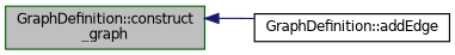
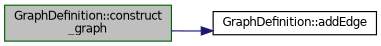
  digraph {
    rankdir=LR
    node [fontname=Helvetica fontsize=10 shape=record style=filled]
    n1 [color=darkgreen fillcolor=grey75 fontcolor=black height=0.2 label="GraphDefinition::construct\l_graph" width=0.4]
    n2 [color=black fillcolor=white height=0.2 label="GraphDefinition::addEdge" width=0.4]
-   n2 -> n1 [color=midnightblue fontname=Helvetica fontsize=10 labelfontname=Helvetica labelfontsize=10 style=solid arrowhead=normal]
+   n1 -> n2 [color=midnightblue fontname=Helvetica fontsize=10 labelfontname=Helvetica labelfontsize=10 style=solid arrowhead=normal]
  }
